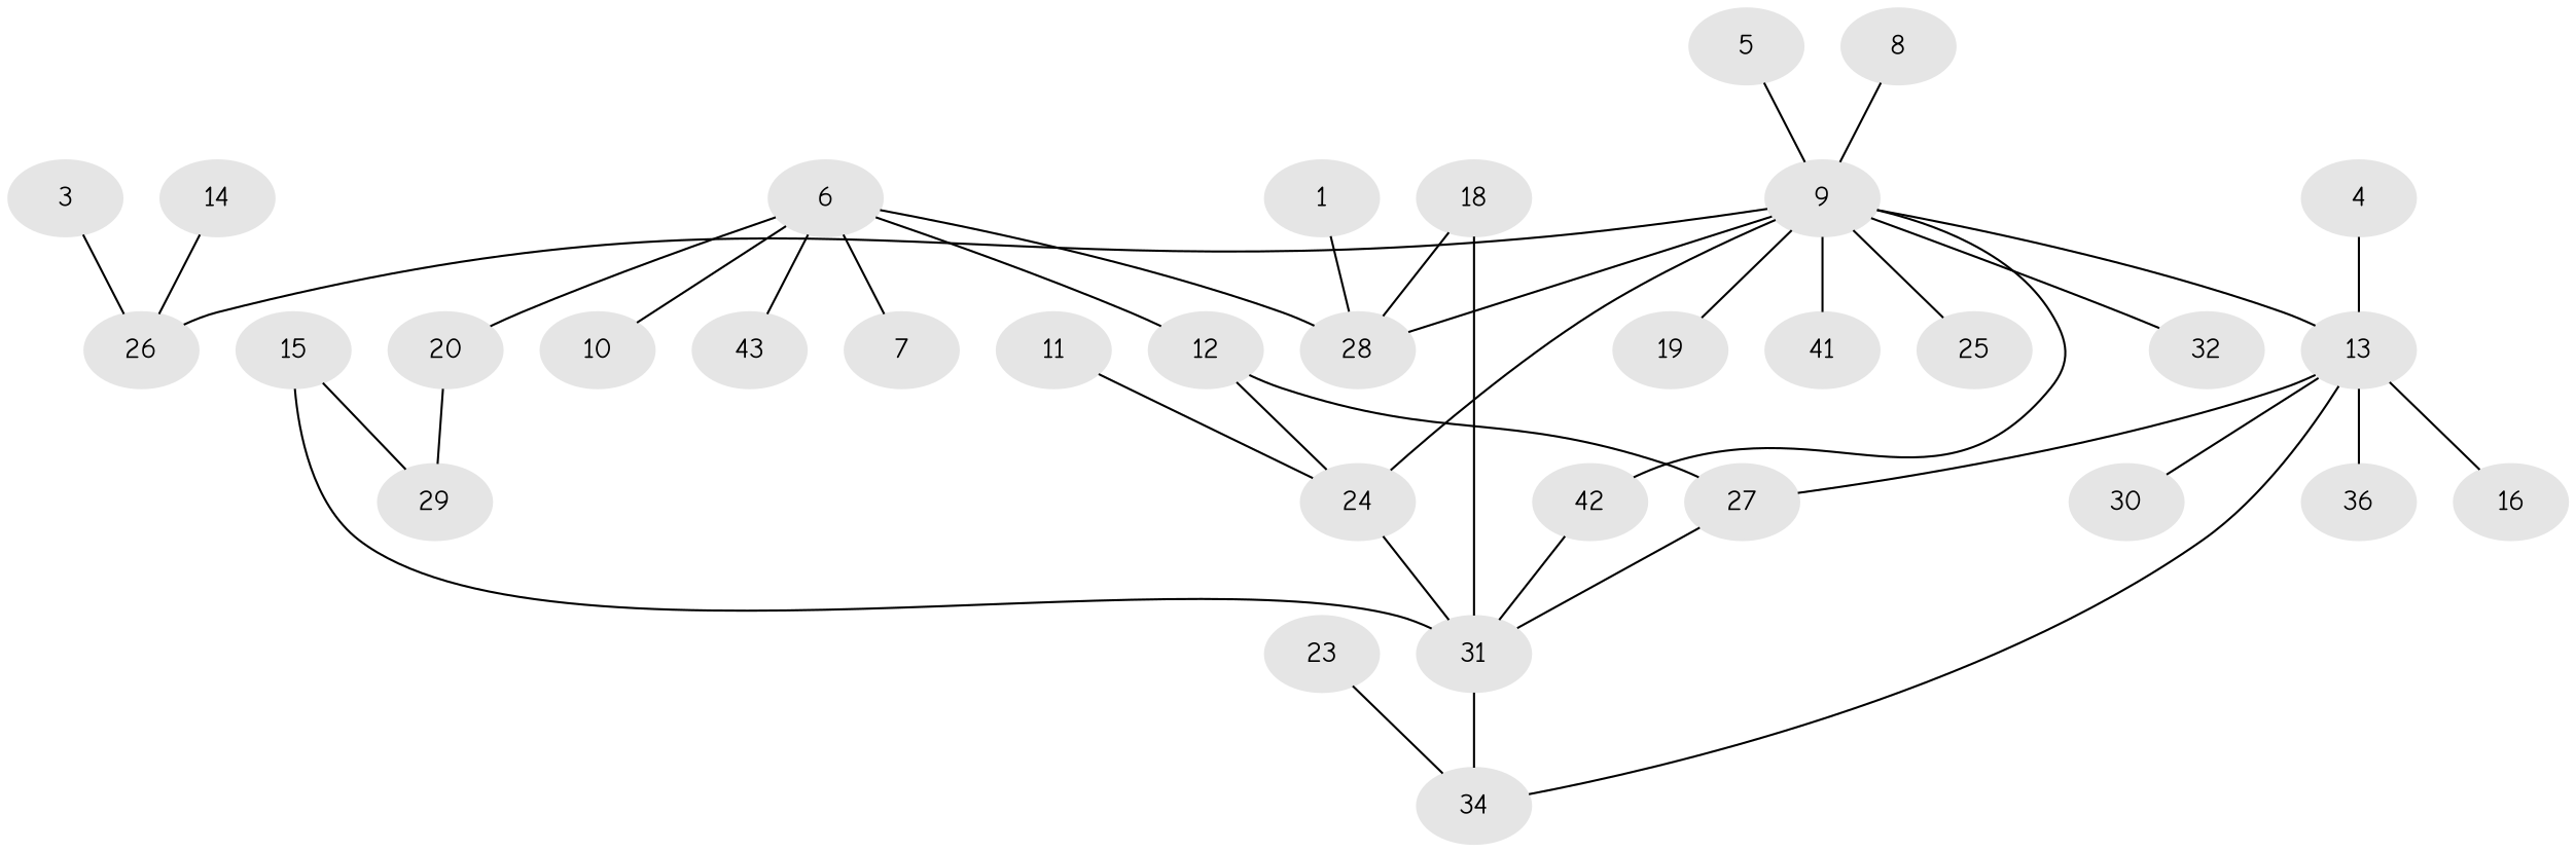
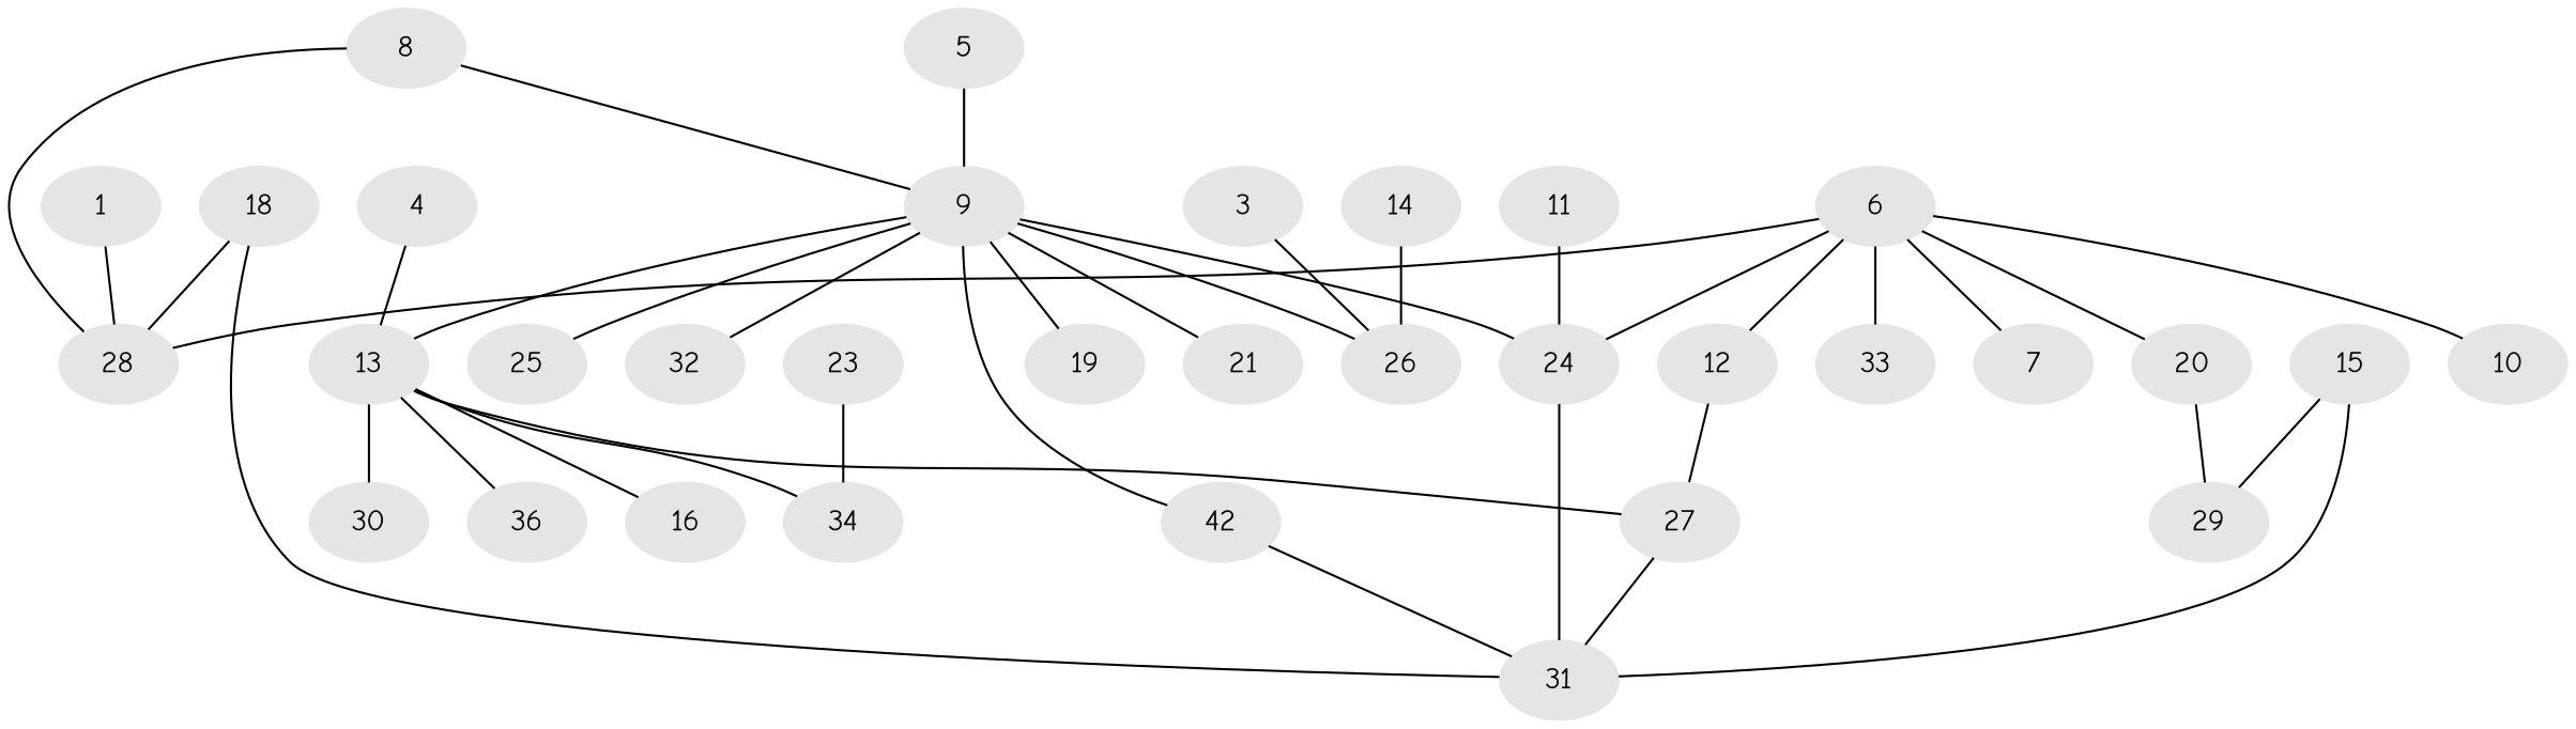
  graph {
    fontname="Comic Neue"
    node [color=gray90 fontname="Comic Neue" style=filled]
    edge [fontname="Comic Neue" weight=1.0]
    1
    28
    3
    26
    4
    13
    27
    16
    30
    34
    36
    5
    9
    24
    19
-   21 [label=41]
+   21
    n17 [label=42]
    25
    32
    6
    7
    10
    12
    20
-   33 [label=43]
+   33
    29
    31
    8
    11
    14
    15
    18
    23
    1 -- 28
    3 -- 26
    4 -- 13
    13 -- 27
    13 -- 16
    13 -- 30
    13 -- 34
    13 -- 36
    27 -- 31
    5 -- 9
-   9 -- 28
+   8 -- 28
    9 -- 26
    9 -- 13
    9 -- 24
    9 -- 19
    9 -- 21
    9 -- n17
    9 -- 25
    9 -- 32
    24 -- 31 [weight=2.0]
    n17 -- 31
    6 -- 28
-   12 -- 24
+   6 -- 24
    6 -- 7
    6 -- 10
    6 -- 12
    6 -- 20
    6 -- 33
    12 -- 27
    20 -- 29
-   31 -- 34
    8 -- 9
    11 -- 24
    14 -- 26
    15 -- 29
    15 -- 31
    18 -- 28
    18 -- 31
    23 -- 34
  }
